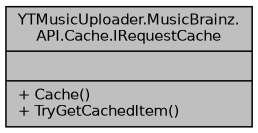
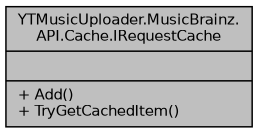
  digraph {
-   n1 [color=black fillcolor=grey75 fontcolor=black fontname=Helvetica fontsize=10 height=0.2 label="{YTMusicUploader.MusicBrainz.\lAPI.Cache.IRequestCache\n||+ Cache()\l+ TryGetCachedItem()\l}" shape=record style=filled width=0.4]
+   n1 [color=black fillcolor=grey75 fontcolor=black fontname=Helvetica fontsize=10 height=0.2 label="{YTMusicUploader.MusicBrainz.\lAPI.Cache.IRequestCache\n||+ Add()\l+ TryGetCachedItem()\l}" shape=record style=filled width=0.4]
  }
